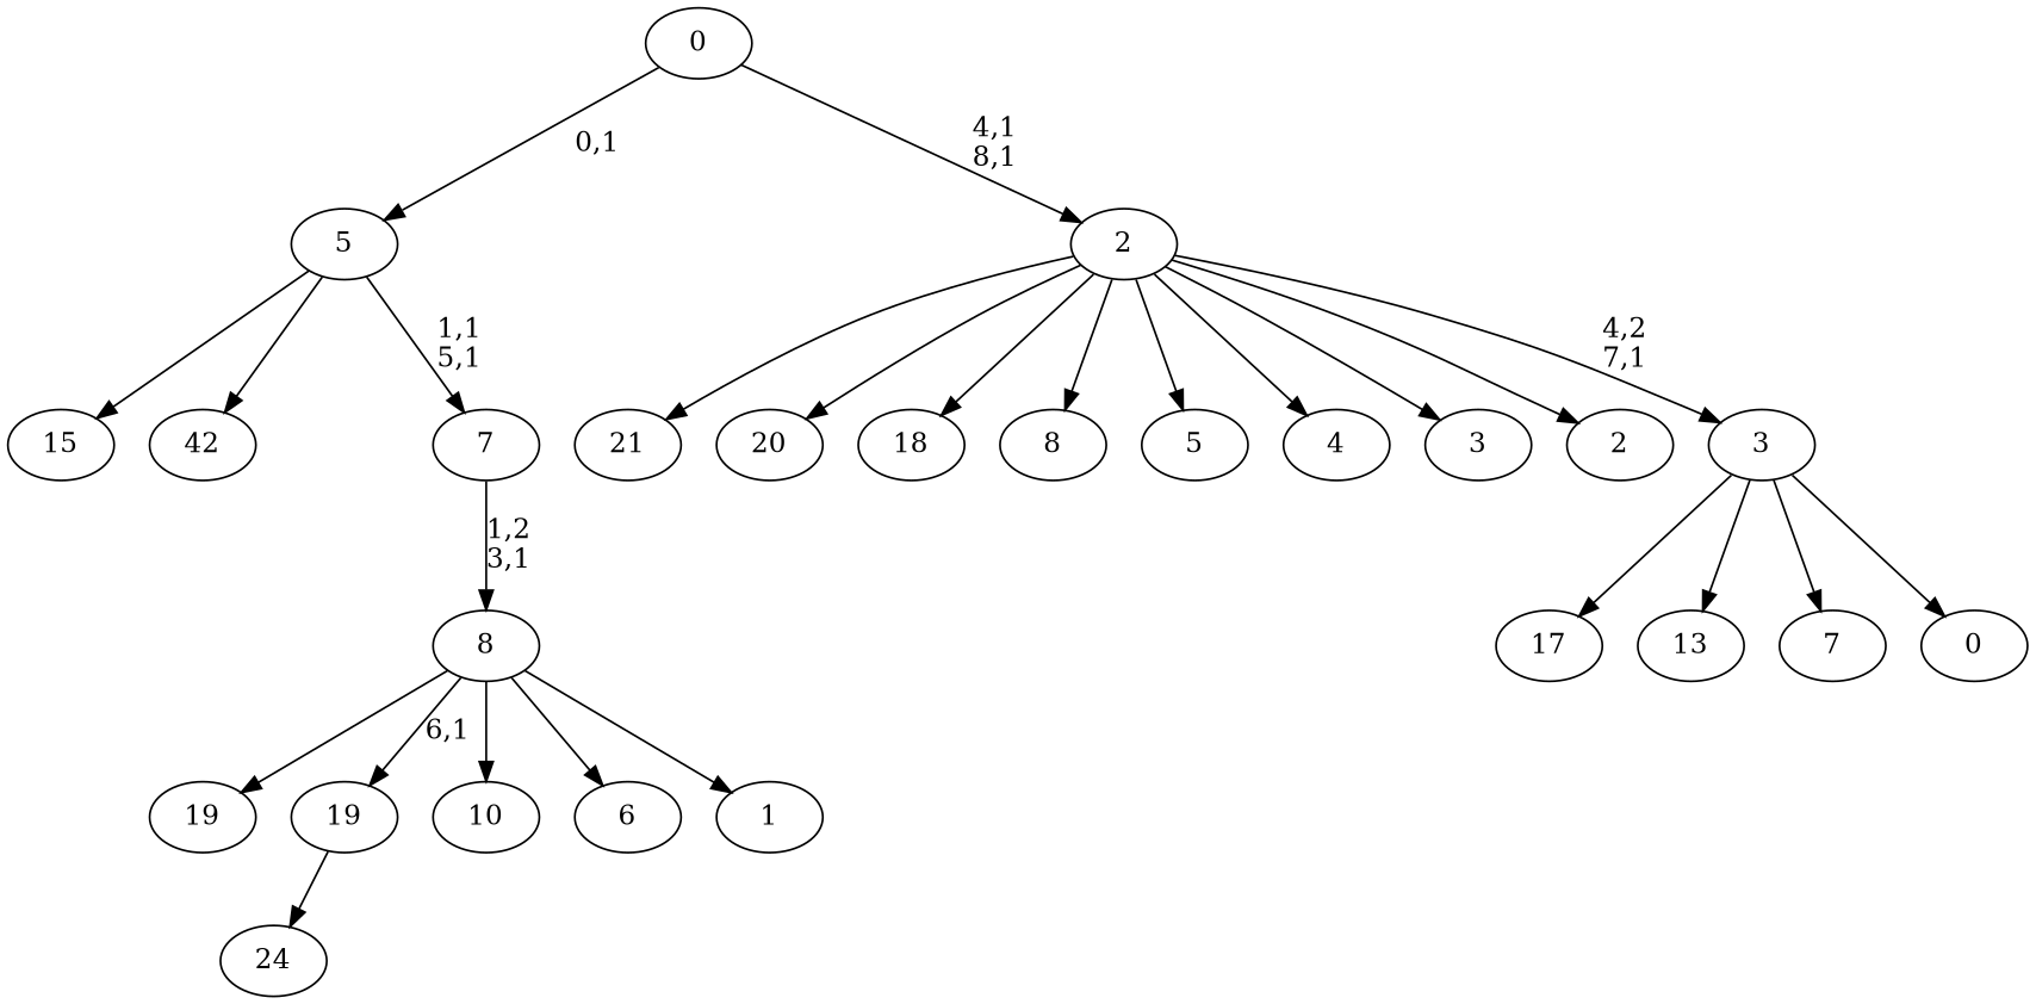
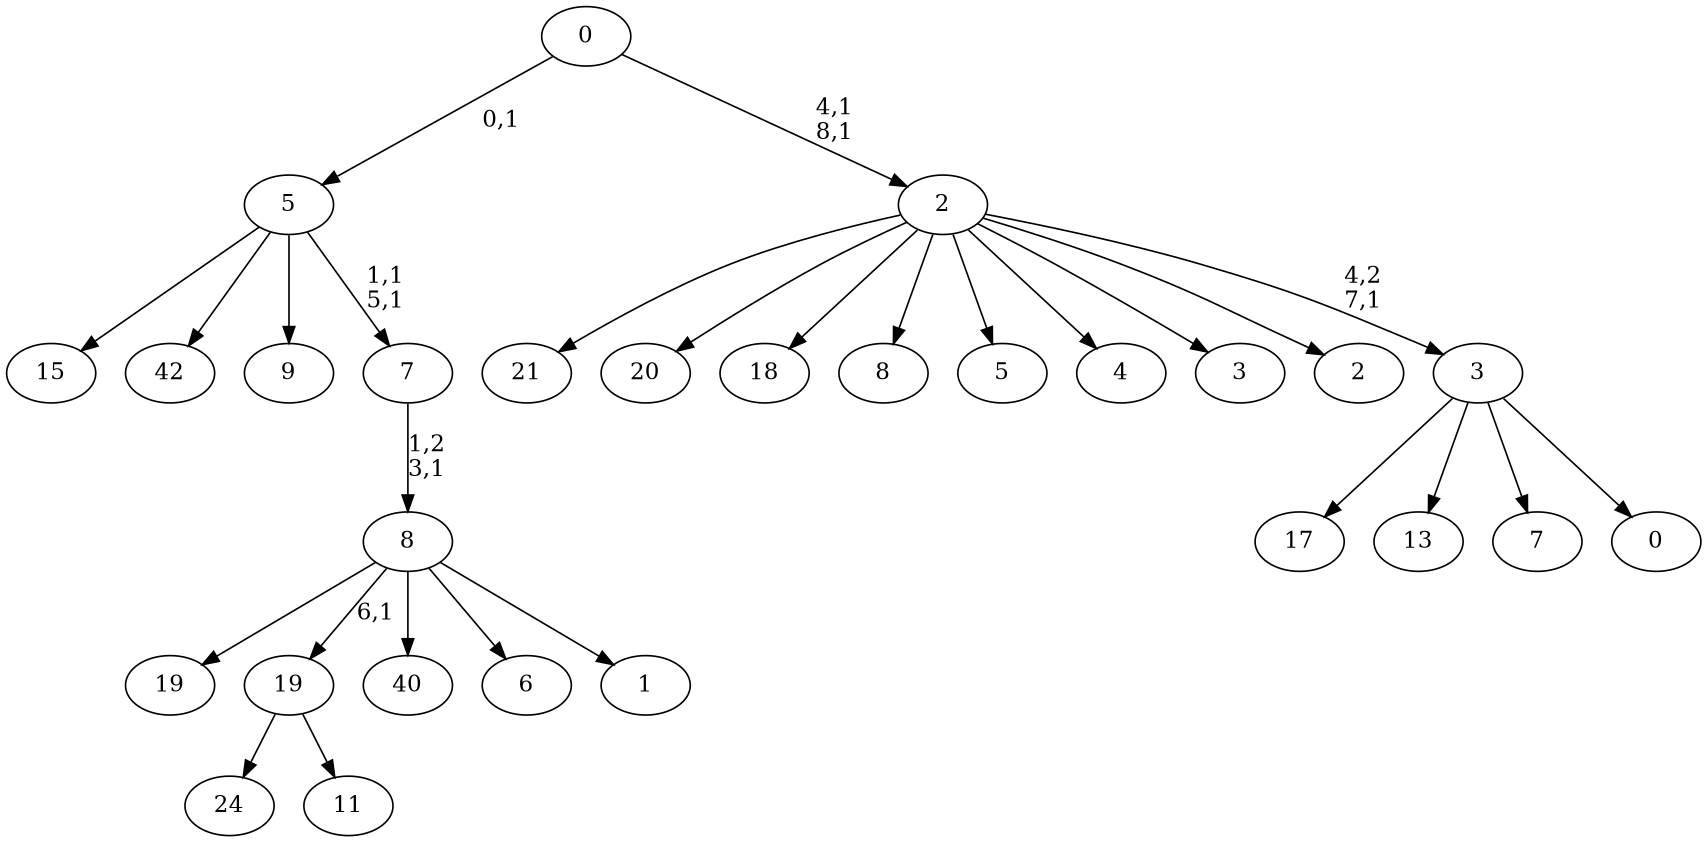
  digraph {
    n1 [label=21]
    n2 [label=20]
    n3 [label=19]
    n4 [label=18]
    n5 [label=17]
    n6 [label=15]
    n7 [label=24]
    n8 [label=13]
    n9 [label=42]
+   n10 [label=11]
    19
-   n12 [label=10]
+   n12 [label=40]
+   n13 [label=9]
    n14 [label=8]
    n15 [label=7]
    n16 [label=6]
    n17 [label=5]
    n18 [label=4]
    n19 [label=3]
    n20 [label=2]
    n21 [label=1]
    8
    7
    5
    n25 [label=0]
    3
    2
    0
    19 -> n7
+   19 -> n10
    8 -> n3
    8 -> 19 [label="6,1"]
    8 -> n12
    8 -> n16
    8 -> n21
    7 -> 8 [label="1,2\n3,1"]
    5 -> n6
    5 -> n9
+   5 -> n13
    5 -> 7 [label="1,1\n5,1"]
    3 -> n5
    3 -> n8
    3 -> n15
    3 -> n25
    2 -> n1
    2 -> n2
    2 -> n4
    2 -> n14
    2 -> n17
    2 -> n18
    2 -> n19
    2 -> n20
    2 -> 3 [label="4,2\n7,1"]
    0 -> 5 [label="0,1"]
    0 -> 2 [label="4,1\n8,1"]
  }
